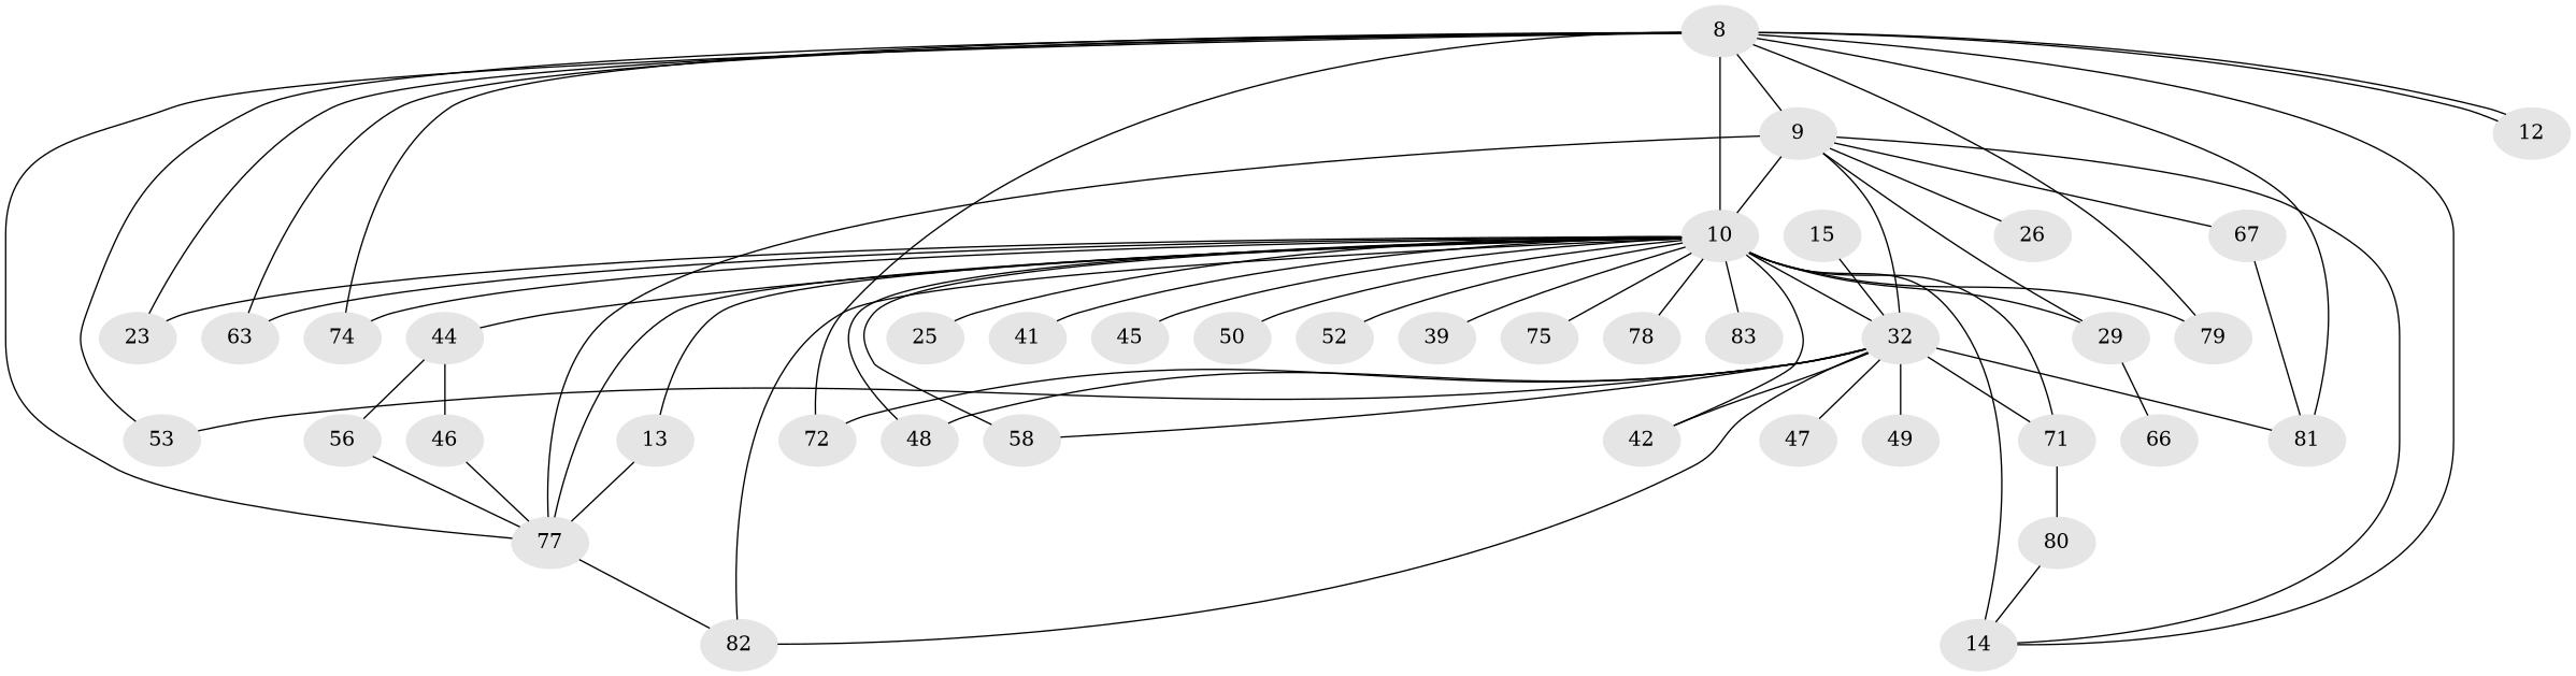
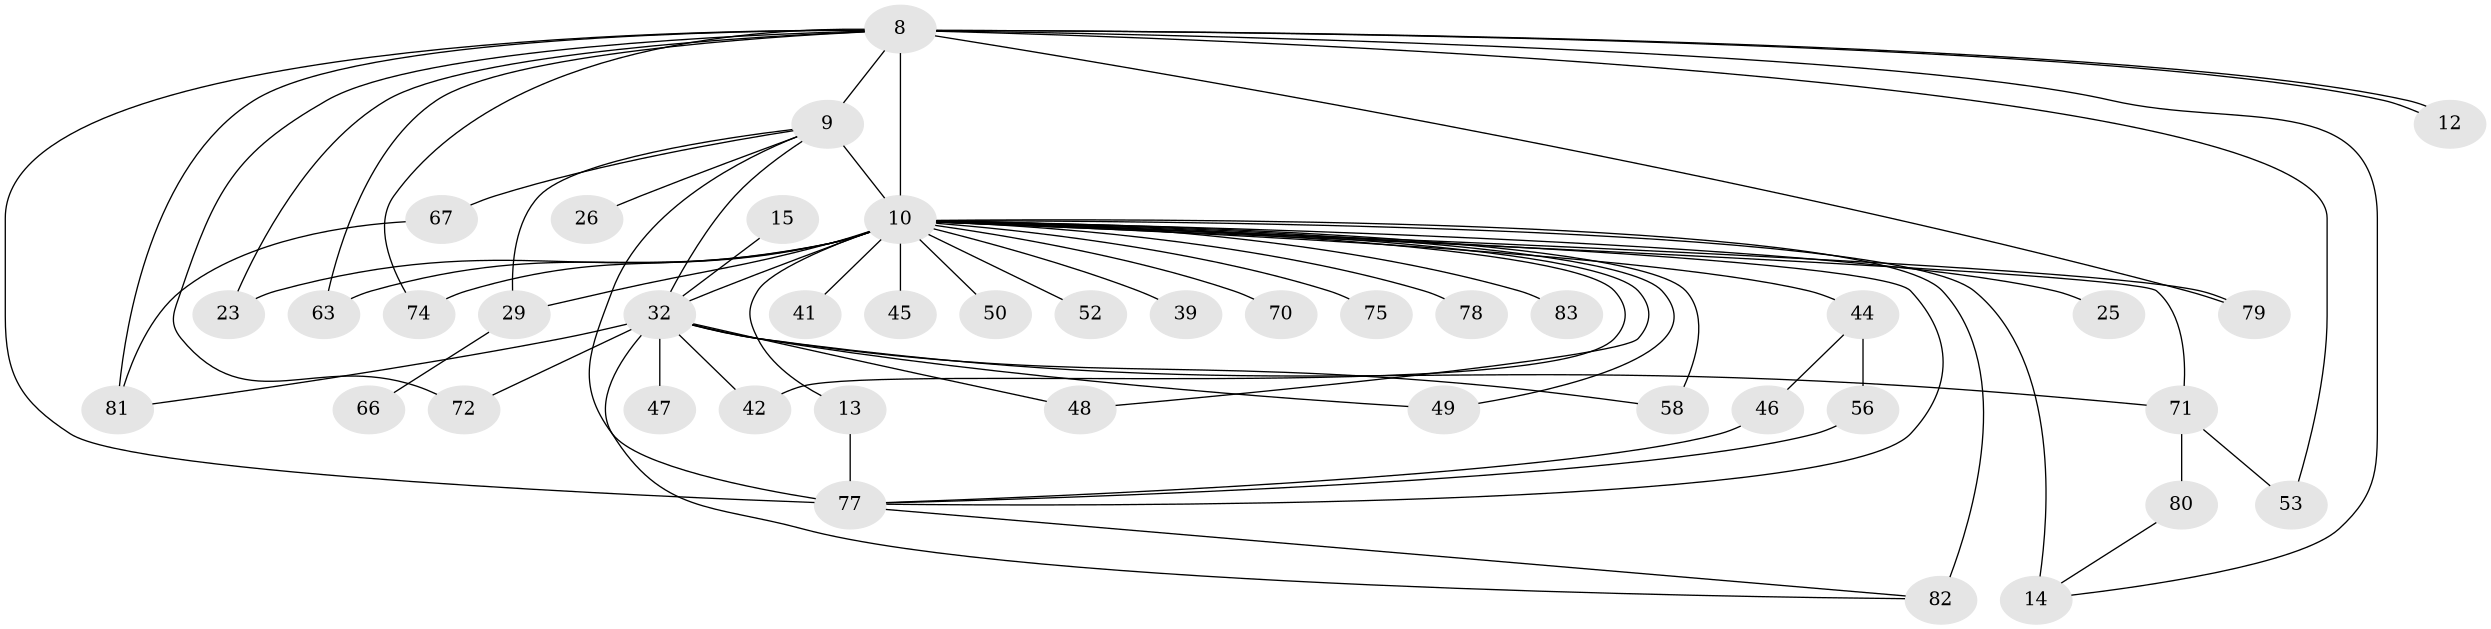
  graph {
    node [color=gray90 style=filled]
    8 [super="+1"]
    9 [super="+3"]
    10 [super="+6+5"]
    n4 [label=12]
    23
    53
    63
    72
    74 [super="+38"]
    77 [super="+34+28+76"]
    79 [super="+27"]
    81 [super="+20"]
    n13 [label=14 super="+54+55+73+68+57"]
    32 [super="+12+17+31"]
    26
    67
    29
    13
    25
    41
    42
    44
    45 [super="+40"]
    48
    49
    50
    52
    58 [super="+18"]
    n29 [label=39 super="+30"]
+   70
    71 [super="+39"]
    75 [super="+35+62"]
    78
    82 [super="+61"]
    83
    47
    66 [super="+51"]
    46
    56
    80
    15
    8 -- 9 [weight=4]
    8 -- 10 [weight=8]
    8 -- n4
    8 -- n4
    8 -- 23
    8 -- 53
    8 -- 63
    8 -- 72
    8 -- 74
    8 -- 77 [weight=3]
    8 -- 79 [weight=2]
    8 -- 81 [weight=2]
    8 -- n13 [weight=2]
    9 -- 10 [weight=8]
    9 -- 77 [weight=2]
-   9 -- n13
    9 -- 32 [weight=5]
    9 -- 26
    9 -- 67
    9 -- 29 [weight=2]
    10 -- 23
    10 -- 63
    10 -- 74 [weight=2]
    10 -- 77 [weight=3]
    10 -- 79
    10 -- n13 [weight=8]
    10 -- 32 [weight=12]
    10 -- 29 [weight=2]
    10 -- 13 [weight=2]
    10 -- 25 [weight=2]
    10 -- 41 [weight=2]
    10 -- 42
    10 -- 44 [weight=2]
    10 -- 45 [weight=3]
    10 -- 48
+   10 -- 49
    10 -- 50 [weight=2]
    10 -- 52
    10 -- 58 [weight=2]
    10 -- n29 [weight=2]
+   10 -- 70 [weight=2]
    10 -- 71 [weight=2]
    10 -- 75
    10 -- 78
    10 -- 82 [weight=3]
    10 -- 83
    77 -- 82
-   32 -- 53
+   71 -- 53
    32 -- 72
    32 -- 81
    32 -- 42
    32 -- 48
    32 -- 49
    32 -- 58
    32 -- 71
    32 -- 82
    32 -- 47 [weight=2]
    67 -- 81
    29 -- 66
    13 -- 77 [weight=3]
    44 -- 46
    44 -- 56
    71 -- 80 [weight=2]
    46 -- 77
    56 -- 77
    80 -- n13
    15 -- 32 [weight=2]
  }
